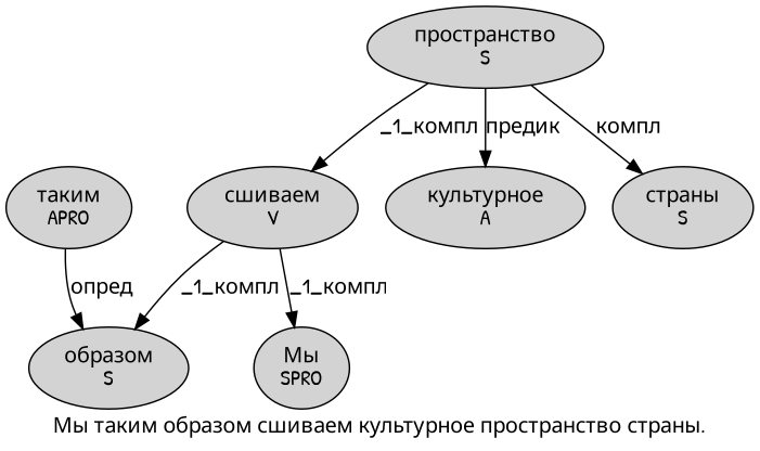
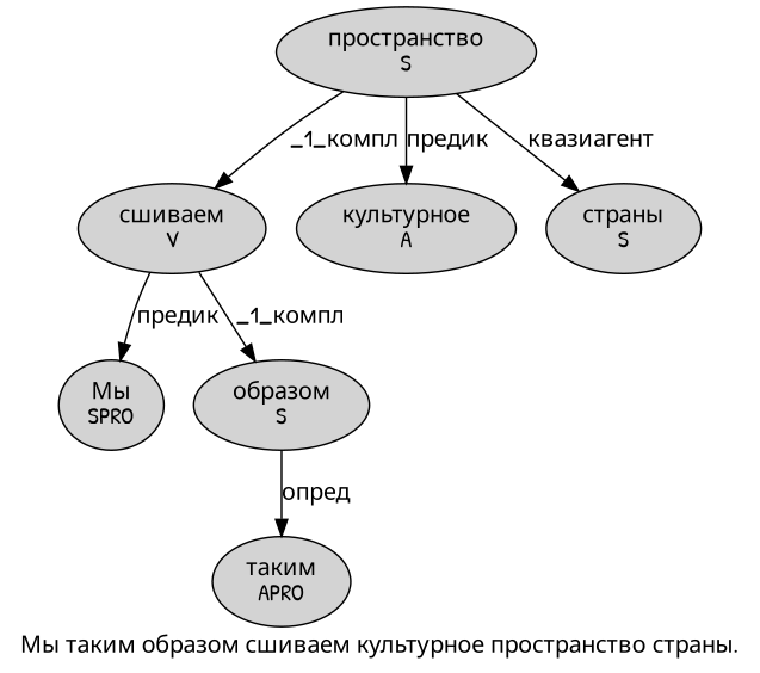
  digraph {
    fontname="Patrick Hand"
    label="Мы таким образом сшиваем культурное пространство страны."
    node [fillcolor=lightgray fontname="Patrick Hand" penwidth=1 shape=ellipse style=filled]
    edge [fontname="Patrick Hand"]
    n1 [label="Мы\nSPRO"]
    n2 [label="таким\nAPRO"]
    n3 [label="образом\nS"]
    n4 [label="сшиваем\nV"]
    n5 [label="пространство\nS"]
    n6 [label="культурное\nA"]
    n7 [label="страны\nS"]
-   n2 -> n3 [label="опред"]
-   n4 -> n1 [label="_1_компл"]
+   n3 -> n2 [label="опред"]
+   n4 -> n1 [label="предик"]
    n4 -> n3 [label="_1_компл"]
    n5 -> n4 [label="_1_компл"]
    n5 -> n6 [label="предик"]
-   n5 -> n7 [label="компл"]
+   n5 -> n7 [label="квазиагент"]
  }
